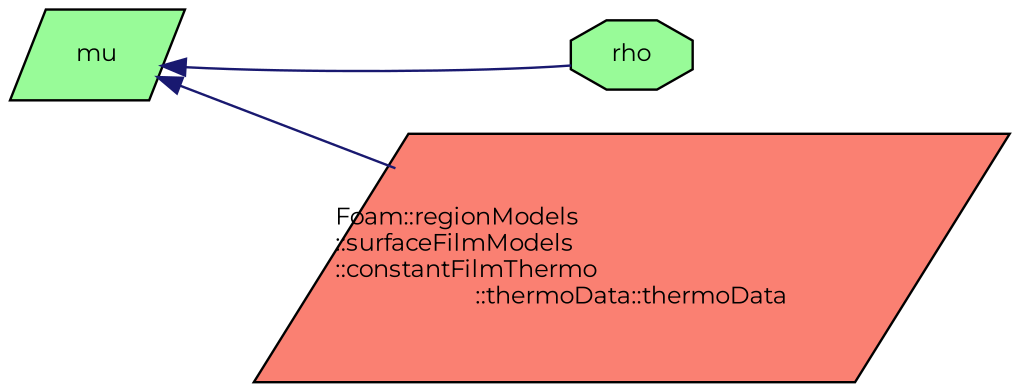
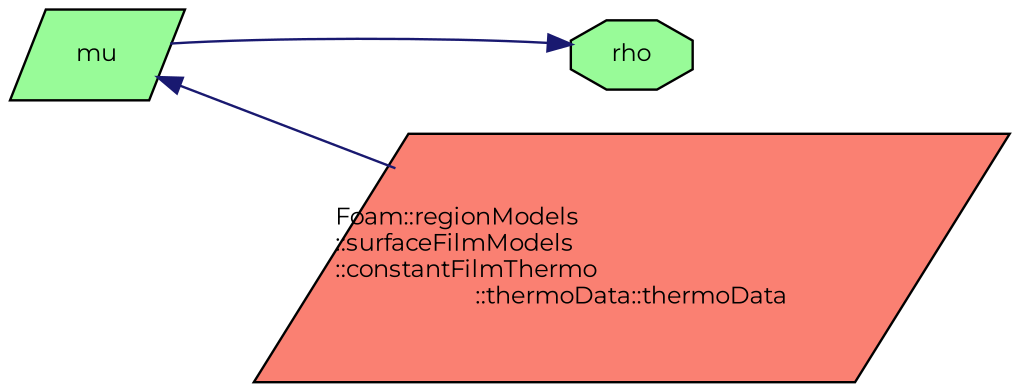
  digraph {
    rankdir=LR
    fontname=Montserrat
    node [color=black fillcolor=palegreen fontname=Montserrat fontsize=10 shape=parallelogram style=filled]
    edge [color=midnightblue dir=back fontname=Montserrat fontsize=10 labelfontname=FreeSans labelfontsize=10 style=solid]
    n1 [fontcolor=black height=0.2 label=mu width=0.4]
    n2 [height=0.2 label=rho shape=octagon width=0.4]
    n3 [height=0.2 label="Foam::regionModels\l::surfaceFilmModels\l::constantFilmThermo\l::thermoData::thermoData" width=0.4 fillcolor=salmon]
-   n1 -> n2
+   n2 -> n1
    n1 -> n3
  }
